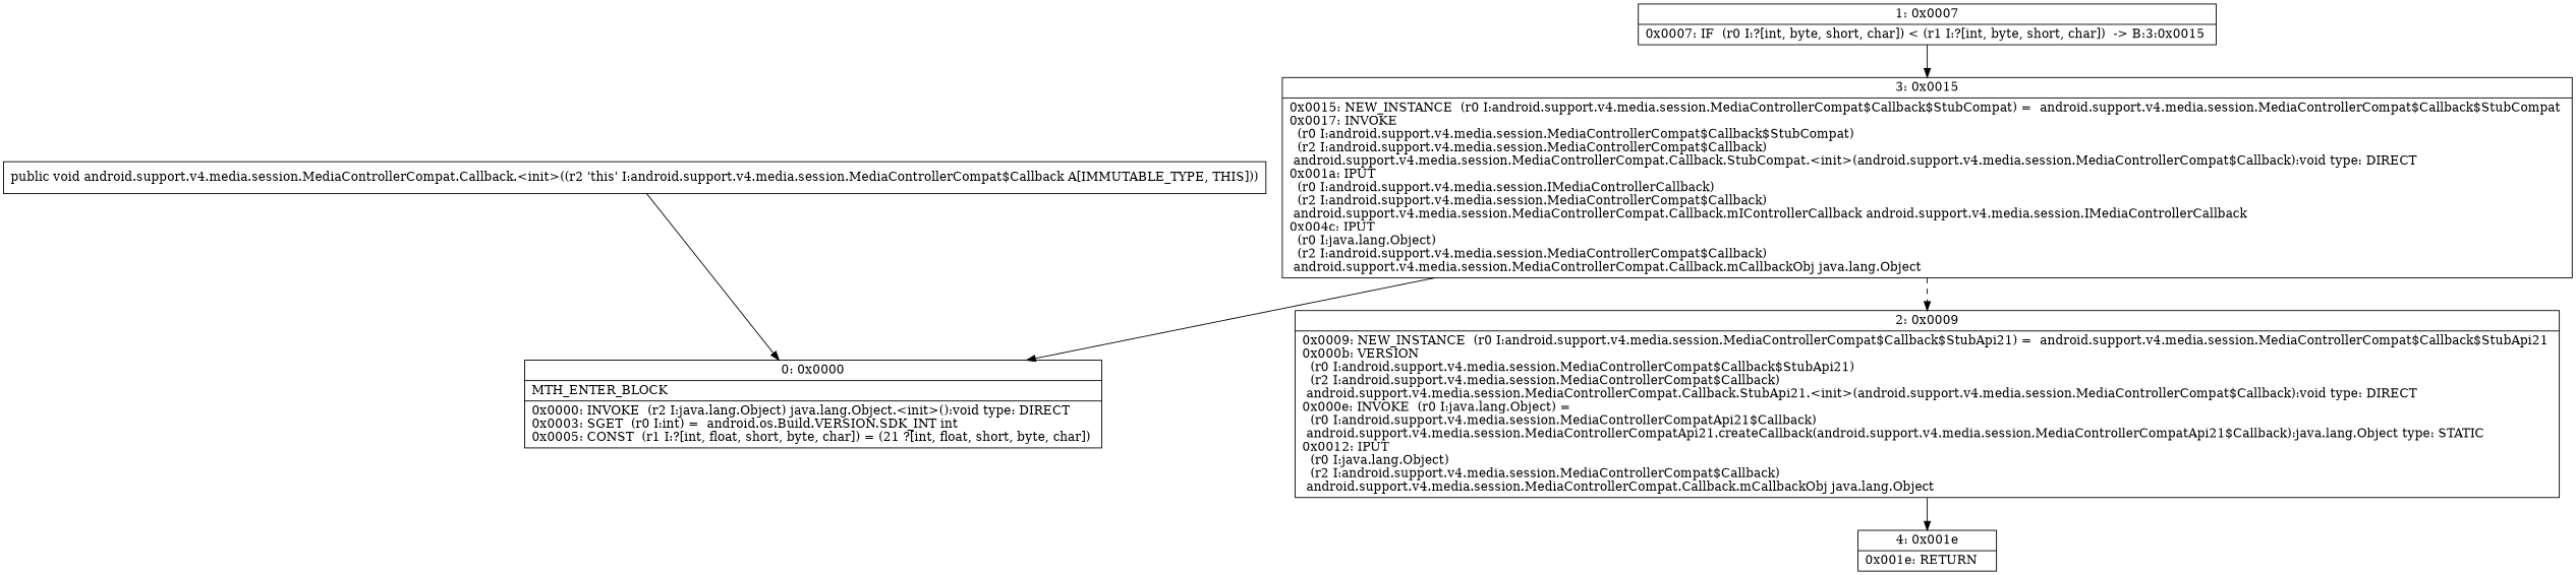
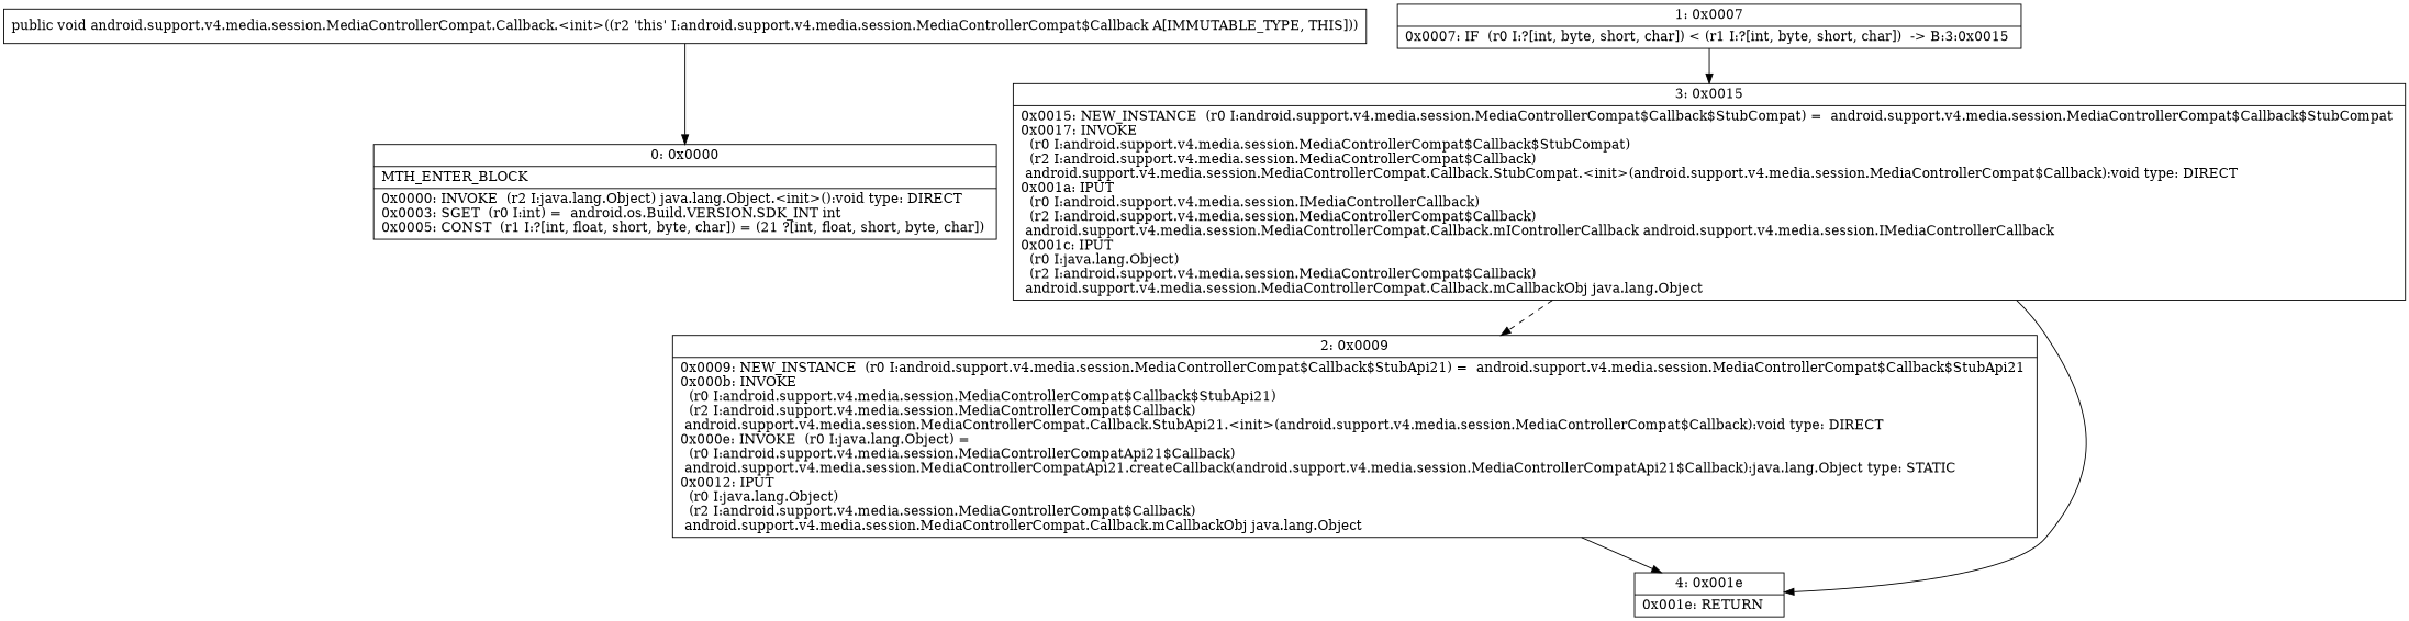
  digraph {
    node [shape=record]
    n1 [label="{0\:\ 0x0000|MTH_ENTER_BLOCK\l|0x0000: INVOKE  (r2 I:java.lang.Object) java.lang.Object.\<init\>():void type: DIRECT \l0x0003: SGET  (r0 I:int) =  android.os.Build.VERSION.SDK_INT int \l0x0005: CONST  (r1 I:?[int, float, short, byte, char]) = (21 ?[int, float, short, byte, char]) \l}"]
    n2 [label="{1\:\ 0x0007|0x0007: IF  (r0 I:?[int, byte, short, char]) \< (r1 I:?[int, byte, short, char])  \-\> B:3:0x0015 \l}"]
-   n3 [label="{3\:\ 0x0015|0x0015: NEW_INSTANCE  (r0 I:android.support.v4.media.session.MediaControllerCompat$Callback$StubCompat) =  android.support.v4.media.session.MediaControllerCompat$Callback$StubCompat \l0x0017: INVOKE  \l  (r0 I:android.support.v4.media.session.MediaControllerCompat$Callback$StubCompat)\l  (r2 I:android.support.v4.media.session.MediaControllerCompat$Callback)\l android.support.v4.media.session.MediaControllerCompat.Callback.StubCompat.\<init\>(android.support.v4.media.session.MediaControllerCompat$Callback):void type: DIRECT \l0x001a: IPUT  \l  (r0 I:android.support.v4.media.session.IMediaControllerCallback)\l  (r2 I:android.support.v4.media.session.MediaControllerCompat$Callback)\l android.support.v4.media.session.MediaControllerCompat.Callback.mIControllerCallback android.support.v4.media.session.IMediaControllerCallback \l0x004c: IPUT  \l  (r0 I:java.lang.Object)\l  (r2 I:android.support.v4.media.session.MediaControllerCompat$Callback)\l android.support.v4.media.session.MediaControllerCompat.Callback.mCallbackObj java.lang.Object \l}"]
-   n4 [label="{2\:\ 0x0009|0x0009: NEW_INSTANCE  (r0 I:android.support.v4.media.session.MediaControllerCompat$Callback$StubApi21) =  android.support.v4.media.session.MediaControllerCompat$Callback$StubApi21 \l0x000b: VERSION  \l  (r0 I:android.support.v4.media.session.MediaControllerCompat$Callback$StubApi21)\l  (r2 I:android.support.v4.media.session.MediaControllerCompat$Callback)\l android.support.v4.media.session.MediaControllerCompat.Callback.StubApi21.\<init\>(android.support.v4.media.session.MediaControllerCompat$Callback):void type: DIRECT \l0x000e: INVOKE  (r0 I:java.lang.Object) = \l  (r0 I:android.support.v4.media.session.MediaControllerCompatApi21$Callback)\l android.support.v4.media.session.MediaControllerCompatApi21.createCallback(android.support.v4.media.session.MediaControllerCompatApi21$Callback):java.lang.Object type: STATIC \l0x0012: IPUT  \l  (r0 I:java.lang.Object)\l  (r2 I:android.support.v4.media.session.MediaControllerCompat$Callback)\l android.support.v4.media.session.MediaControllerCompat.Callback.mCallbackObj java.lang.Object \l}"]
+   n3 [label="{3\:\ 0x0015|0x0015: NEW_INSTANCE  (r0 I:android.support.v4.media.session.MediaControllerCompat$Callback$StubCompat) =  android.support.v4.media.session.MediaControllerCompat$Callback$StubCompat \l0x0017: INVOKE  \l  (r0 I:android.support.v4.media.session.MediaControllerCompat$Callback$StubCompat)\l  (r2 I:android.support.v4.media.session.MediaControllerCompat$Callback)\l android.support.v4.media.session.MediaControllerCompat.Callback.StubCompat.\<init\>(android.support.v4.media.session.MediaControllerCompat$Callback):void type: DIRECT \l0x001a: IPUT  \l  (r0 I:android.support.v4.media.session.IMediaControllerCallback)\l  (r2 I:android.support.v4.media.session.MediaControllerCompat$Callback)\l android.support.v4.media.session.MediaControllerCompat.Callback.mIControllerCallback android.support.v4.media.session.IMediaControllerCallback \l0x001c: IPUT  \l  (r0 I:java.lang.Object)\l  (r2 I:android.support.v4.media.session.MediaControllerCompat$Callback)\l android.support.v4.media.session.MediaControllerCompat.Callback.mCallbackObj java.lang.Object \l}"]
+   n4 [label="{2\:\ 0x0009|0x0009: NEW_INSTANCE  (r0 I:android.support.v4.media.session.MediaControllerCompat$Callback$StubApi21) =  android.support.v4.media.session.MediaControllerCompat$Callback$StubApi21 \l0x000b: INVOKE  \l  (r0 I:android.support.v4.media.session.MediaControllerCompat$Callback$StubApi21)\l  (r2 I:android.support.v4.media.session.MediaControllerCompat$Callback)\l android.support.v4.media.session.MediaControllerCompat.Callback.StubApi21.\<init\>(android.support.v4.media.session.MediaControllerCompat$Callback):void type: DIRECT \l0x000e: INVOKE  (r0 I:java.lang.Object) = \l  (r0 I:android.support.v4.media.session.MediaControllerCompatApi21$Callback)\l android.support.v4.media.session.MediaControllerCompatApi21.createCallback(android.support.v4.media.session.MediaControllerCompatApi21$Callback):java.lang.Object type: STATIC \l0x0012: IPUT  \l  (r0 I:java.lang.Object)\l  (r2 I:android.support.v4.media.session.MediaControllerCompat$Callback)\l android.support.v4.media.session.MediaControllerCompat.Callback.mCallbackObj java.lang.Object \l}"]
    n5 [label="{4\:\ 0x001e|0x001e: RETURN   \l}"]
    n6 [label="{public void android.support.v4.media.session.MediaControllerCompat.Callback.\<init\>((r2 'this' I:android.support.v4.media.session.MediaControllerCompat$Callback A[IMMUTABLE_TYPE, THIS])) }"]
    n2 -> n3
    n3 -> n4 [style=dashed]
-   n3 -> n1
+   n3 -> n5
    n4 -> n5
    n6 -> n1
  }
